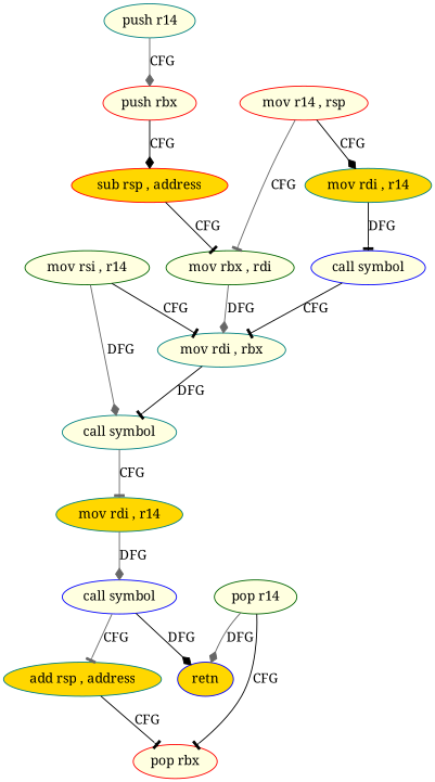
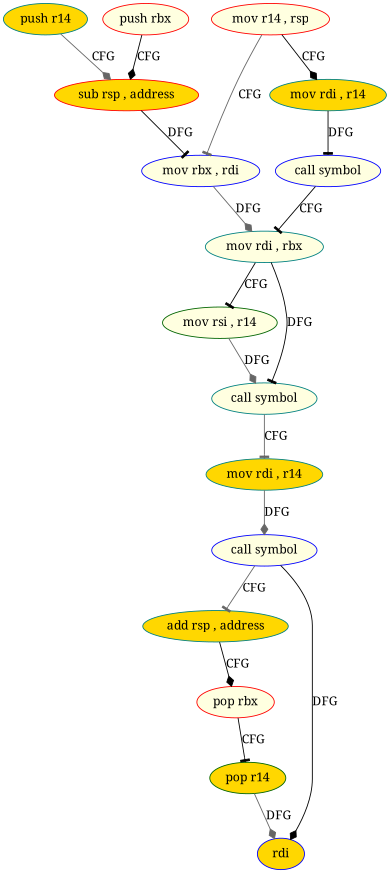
  digraph {
    fontname="Noto Serif"
    node [color=teal fillcolor=lightyellow fontname="Noto Serif" style=filled]
    edge [arrowhead=tee color=black fontname="Noto Serif"]
-   n1 [label="push r14"]
+   n1 [fillcolor=gold label="push r14"]
    n2 [color=red label="push rbx"]
    n3 [color=red fillcolor=gold label="sub rsp , address"]
-   n4 [color=darkgreen label="mov rbx , rdi"]
+   n4 [color=blue label="mov rbx , rdi"]
    n5 [label="mov rdi , rbx"]
    n6 [color=red label="mov r14 , rsp"]
    n7 [fillcolor=gold label="mov rdi , r14"]
    n8 [color=darkgreen label="mov rsi , r14"]
    n9 [label="call symbol"]
    n10 [color=blue label="call symbol"]
    n11 [fillcolor=gold label="mov rdi , r14"]
    n12 [color=blue label="call symbol"]
    n13 [fillcolor=gold label="add rsp , address"]
-   n14 [color=blue fillcolor=gold label=retn]
+   n14 [color=blue fillcolor=gold label=rdi]
    n15 [color=red label="pop rbx"]
-   n16 [color=darkgreen label="pop r14"]
-   n1 -> n2 [arrowhead=diamond color=gray40 label=CFG]
+   n16 [color=darkgreen fillcolor=gold label="pop r14"]
+   n1 -> n3 [arrowhead=diamond color=gray40 label=CFG]
    n2 -> n3 [arrowhead=diamond label=CFG]
-   n3 -> n4 [label=CFG]
+   n3 -> n4 [label=DFG]
    n4 -> n5 [arrowhead=diamond color=gray40 label=DFG]
-   n8 -> n5 [label=CFG]
+   n5 -> n8 [label=CFG]
    n5 -> n9 [label=DFG]
    n6 -> n4 [color=gray40 label=CFG]
    n6 -> n7 [arrowhead=diamond label=CFG]
    n7 -> n10 [label=DFG]
    n8 -> n9 [arrowhead=diamond color=gray40 label=DFG]
    n9 -> n11 [color=gray40 label=CFG]
    n10 -> n5 [label=CFG]
    n11 -> n12 [arrowhead=diamond color=gray40 label=DFG]
    n12 -> n13 [color=gray40 label=CFG]
    n12 -> n14 [arrowhead=diamond label=DFG]
-   n13 -> n15 [label=CFG]
-   n16 -> n15 [label=CFG]
+   n13 -> n15 [arrowhead=diamond label=CFG]
+   n15 -> n16 [label=CFG]
    n16 -> n14 [arrowhead=diamond color=gray40 label=DFG]
  }
